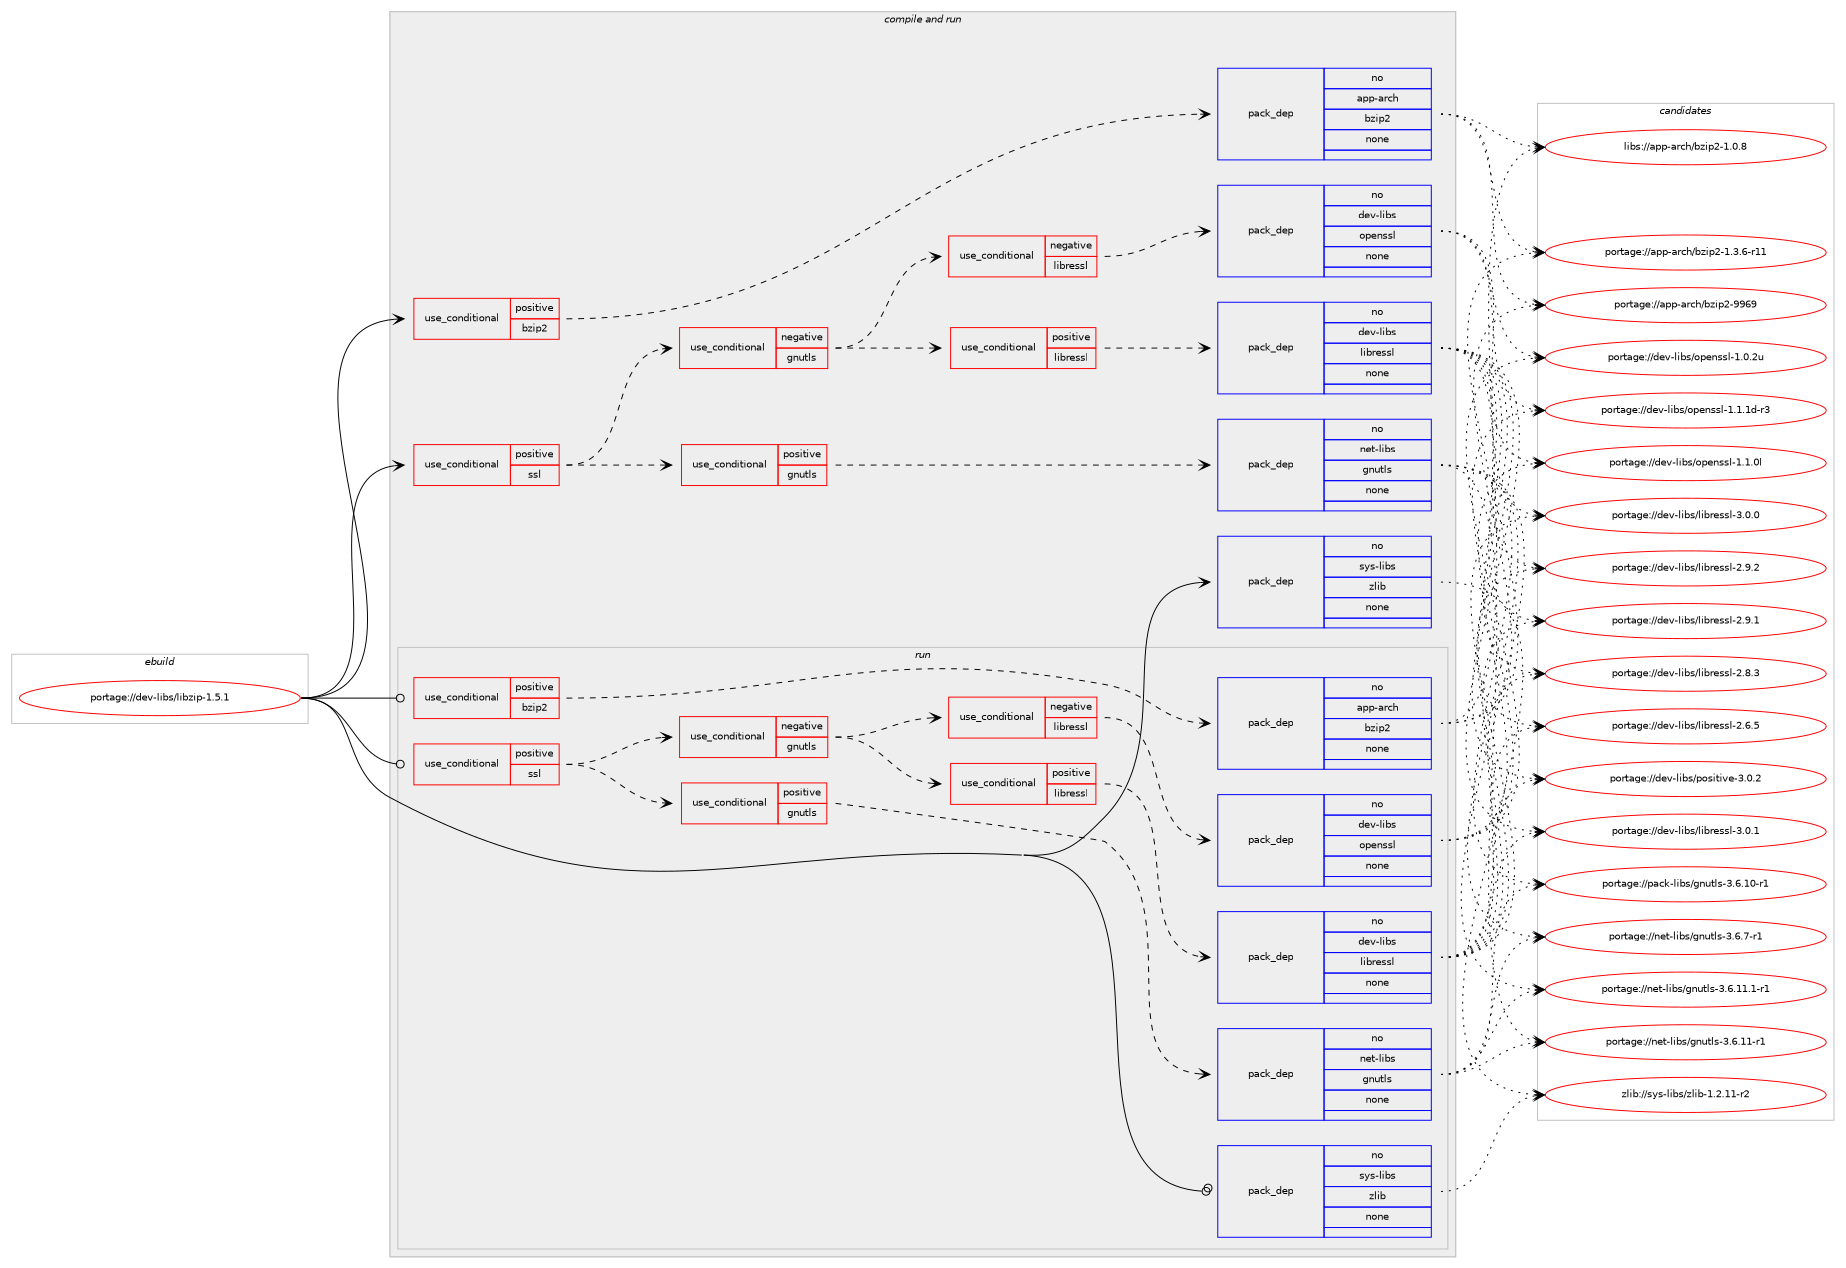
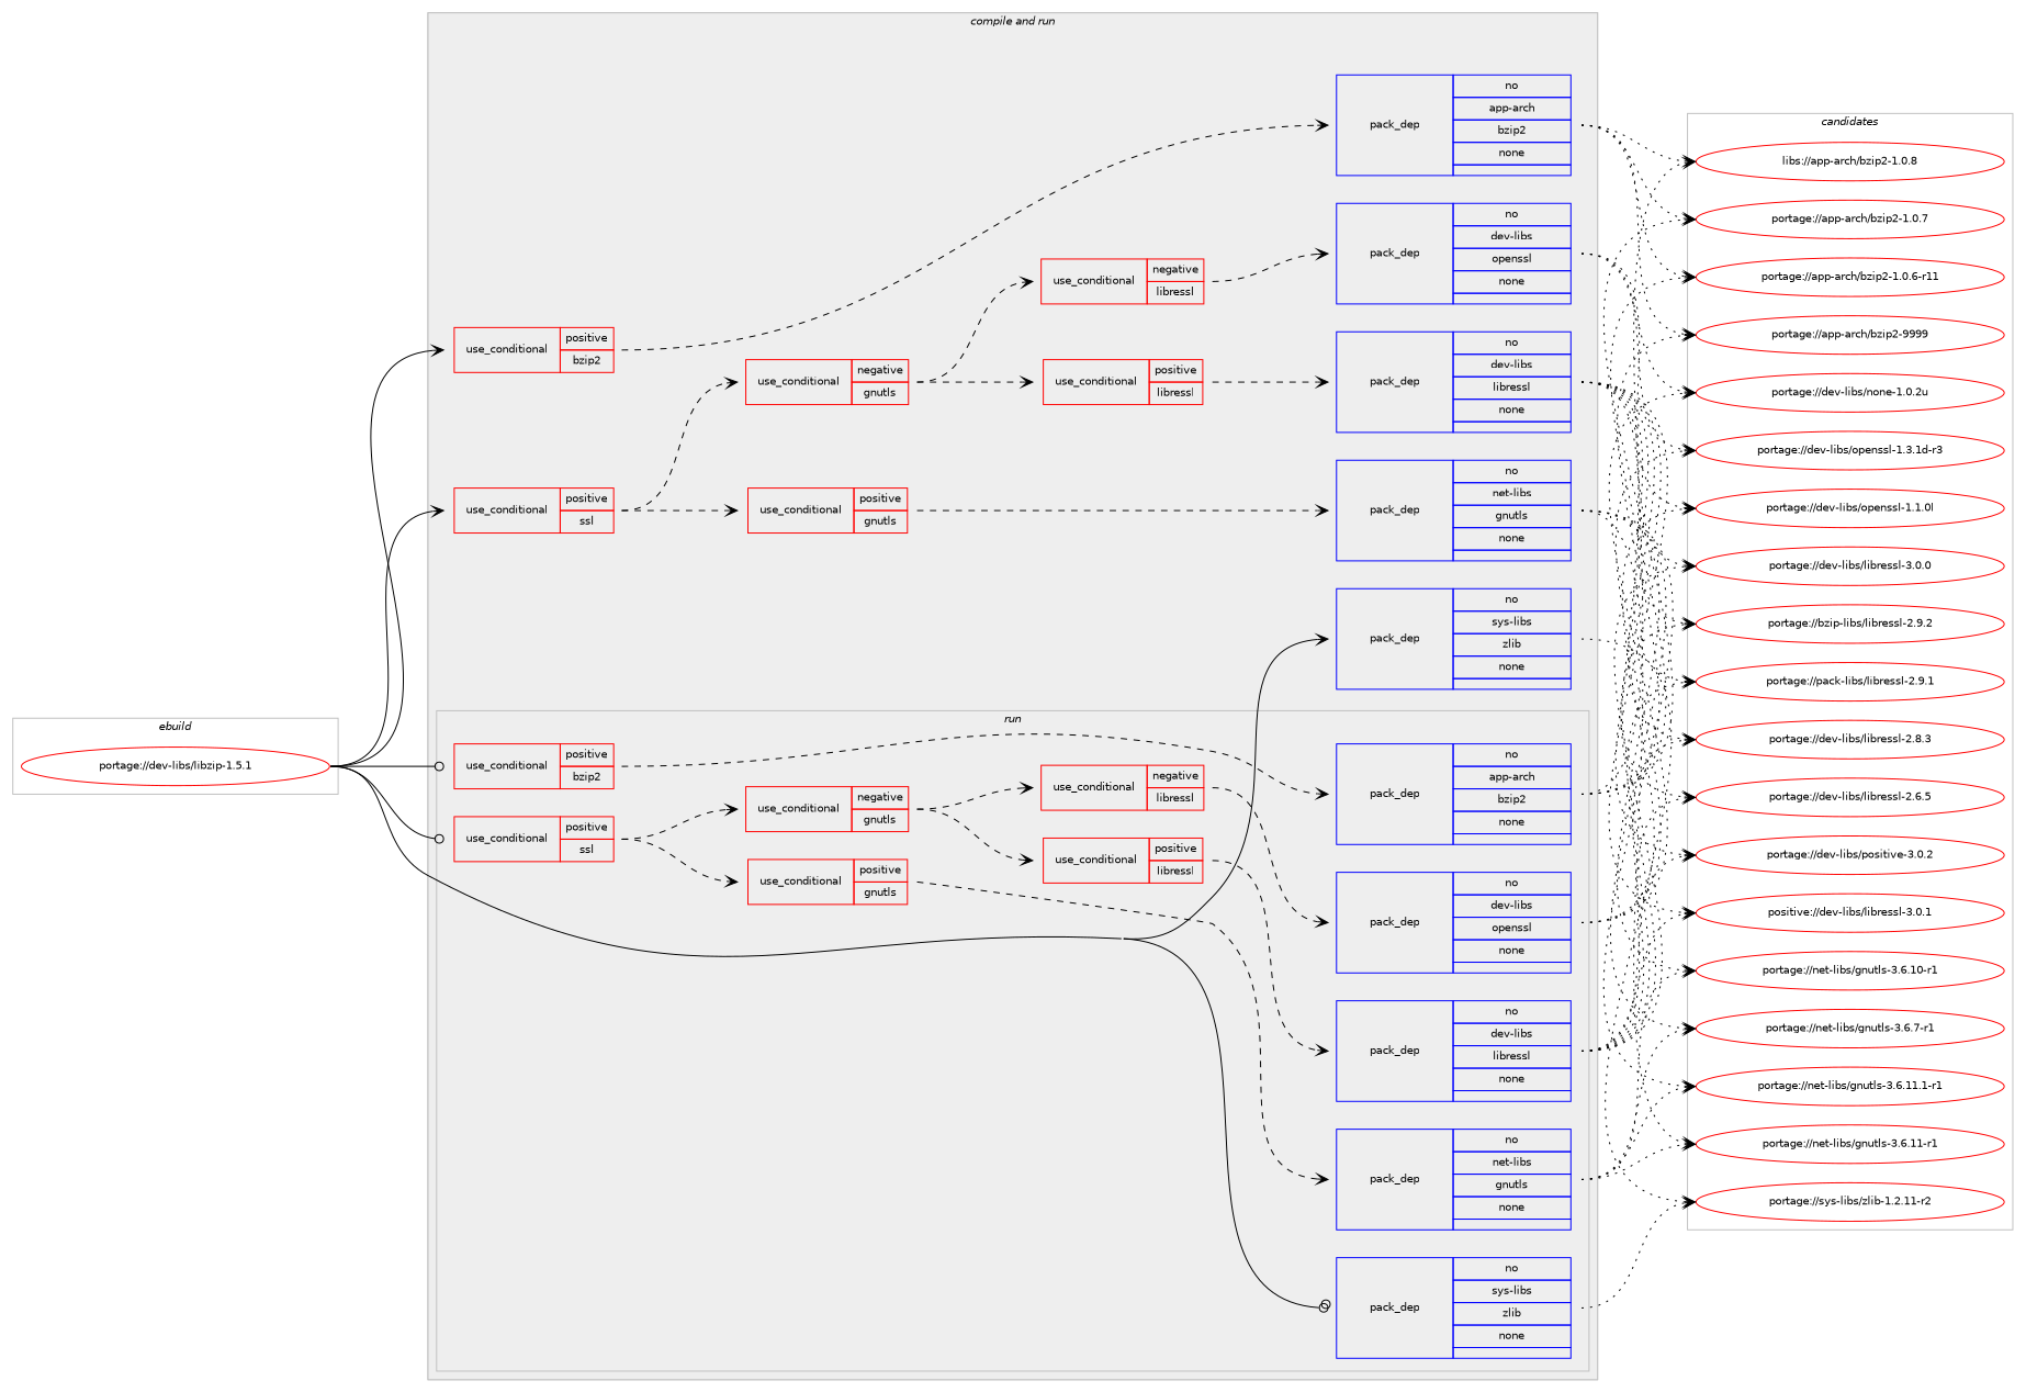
  digraph {
    compound=true
    concentrate=true
    fontname=Helvetica
    fontsize=10
    newrank=true
    rankdir=LR
    ranksep=1.5
    node [color=red fontname=Helvetica fontsize=10 shape=none]
    edge [arrowhead=vee headport=w style=dotted tailport=e weight=100]
    n1 [label="portage://dev-libs/libzip-1.5.1" width=4 shape=""]
    n2 [color=blue label=<<TABLE BORDER="0" CELLBORDER="1" CELLSPACING="0" CELLPADDING="4" WIDTH="220"><TR><TD ROWSPAN="6" CELLPADDING="30">pack_dep</TD></TR><TR><TD WIDTH="110">no</TD></TR><TR><TD>app-arch</TD></TR><TR><TD>bzip2</TD></TR><TR><TD>none</TD></TR><TR><TD></TD></TR></TABLE>>]
    n3 [label=<<TABLE BORDER="0" CELLBORDER="1" CELLSPACING="0" CELLPADDING="4"><TR><TD ROWSPAN="3" CELLPADDING="10">use_conditional</TD></TR><TR><TD>positive</TD></TR><TR><TD>bzip2</TD></TR></TABLE>>]
    n4 [color=blue label=<<TABLE BORDER="0" CELLBORDER="1" CELLSPACING="0" CELLPADDING="4" WIDTH="220"><TR><TD ROWSPAN="6" CELLPADDING="30">pack_dep</TD></TR><TR><TD WIDTH="110">no</TD></TR><TR><TD>net-libs</TD></TR><TR><TD>gnutls</TD></TR><TR><TD>none</TD></TR><TR><TD></TD></TR></TABLE>>]
    n5 [label=<<TABLE BORDER="0" CELLBORDER="1" CELLSPACING="0" CELLPADDING="4"><TR><TD ROWSPAN="3" CELLPADDING="10">use_conditional</TD></TR><TR><TD>positive</TD></TR><TR><TD>gnutls</TD></TR></TABLE>>]
    n6 [color=blue label=<<TABLE BORDER="0" CELLBORDER="1" CELLSPACING="0" CELLPADDING="4" WIDTH="220"><TR><TD ROWSPAN="6" CELLPADDING="30">pack_dep</TD></TR><TR><TD WIDTH="110">no</TD></TR><TR><TD>dev-libs</TD></TR><TR><TD>openssl</TD></TR><TR><TD>none</TD></TR><TR><TD></TD></TR></TABLE>>]
    n7 [label=<<TABLE BORDER="0" CELLBORDER="1" CELLSPACING="0" CELLPADDING="4"><TR><TD ROWSPAN="3" CELLPADDING="10">use_conditional</TD></TR><TR><TD>negative</TD></TR><TR><TD>libressl</TD></TR></TABLE>>]
    n8 [color=blue label=<<TABLE BORDER="0" CELLBORDER="1" CELLSPACING="0" CELLPADDING="4" WIDTH="220"><TR><TD ROWSPAN="6" CELLPADDING="30">pack_dep</TD></TR><TR><TD WIDTH="110">no</TD></TR><TR><TD>dev-libs</TD></TR><TR><TD>libressl</TD></TR><TR><TD>none</TD></TR><TR><TD></TD></TR></TABLE>>]
    n9 [label=<<TABLE BORDER="0" CELLBORDER="1" CELLSPACING="0" CELLPADDING="4"><TR><TD ROWSPAN="3" CELLPADDING="10">use_conditional</TD></TR><TR><TD>positive</TD></TR><TR><TD>libressl</TD></TR></TABLE>>]
    n10 [label=<<TABLE BORDER="0" CELLBORDER="1" CELLSPACING="0" CELLPADDING="4"><TR><TD ROWSPAN="3" CELLPADDING="10">use_conditional</TD></TR><TR><TD>negative</TD></TR><TR><TD>gnutls</TD></TR></TABLE>>]
    n11 [label=<<TABLE BORDER="0" CELLBORDER="1" CELLSPACING="0" CELLPADDING="4"><TR><TD ROWSPAN="3" CELLPADDING="10">use_conditional</TD></TR><TR><TD>positive</TD></TR><TR><TD>ssl</TD></TR></TABLE>>]
    n12 [color=blue label=<<TABLE BORDER="0" CELLBORDER="1" CELLSPACING="0" CELLPADDING="4" WIDTH="220"><TR><TD ROWSPAN="6" CELLPADDING="30">pack_dep</TD></TR><TR><TD WIDTH="110">no</TD></TR><TR><TD>sys-libs</TD></TR><TR><TD>zlib</TD></TR><TR><TD>none</TD></TR><TR><TD></TD></TR></TABLE>>]
    n13 [color=blue label=<<TABLE BORDER="0" CELLBORDER="1" CELLSPACING="0" CELLPADDING="4" WIDTH="220"><TR><TD ROWSPAN="6" CELLPADDING="30">pack_dep</TD></TR><TR><TD WIDTH="110">no</TD></TR><TR><TD>app-arch</TD></TR><TR><TD>bzip2</TD></TR><TR><TD>none</TD></TR><TR><TD></TD></TR></TABLE>>]
    n14 [label=<<TABLE BORDER="0" CELLBORDER="1" CELLSPACING="0" CELLPADDING="4"><TR><TD ROWSPAN="3" CELLPADDING="10">use_conditional</TD></TR><TR><TD>positive</TD></TR><TR><TD>bzip2</TD></TR></TABLE>>]
    n15 [color=blue label=<<TABLE BORDER="0" CELLBORDER="1" CELLSPACING="0" CELLPADDING="4" WIDTH="220"><TR><TD ROWSPAN="6" CELLPADDING="30">pack_dep</TD></TR><TR><TD WIDTH="110">no</TD></TR><TR><TD>net-libs</TD></TR><TR><TD>gnutls</TD></TR><TR><TD>none</TD></TR><TR><TD></TD></TR></TABLE>>]
    n16 [label=<<TABLE BORDER="0" CELLBORDER="1" CELLSPACING="0" CELLPADDING="4"><TR><TD ROWSPAN="3" CELLPADDING="10">use_conditional</TD></TR><TR><TD>positive</TD></TR><TR><TD>gnutls</TD></TR></TABLE>>]
    n17 [color=blue label=<<TABLE BORDER="0" CELLBORDER="1" CELLSPACING="0" CELLPADDING="4" WIDTH="220"><TR><TD ROWSPAN="6" CELLPADDING="30">pack_dep</TD></TR><TR><TD WIDTH="110">no</TD></TR><TR><TD>dev-libs</TD></TR><TR><TD>openssl</TD></TR><TR><TD>none</TD></TR><TR><TD></TD></TR></TABLE>>]
    n18 [label=<<TABLE BORDER="0" CELLBORDER="1" CELLSPACING="0" CELLPADDING="4"><TR><TD ROWSPAN="3" CELLPADDING="10">use_conditional</TD></TR><TR><TD>negative</TD></TR><TR><TD>libressl</TD></TR></TABLE>>]
    n19 [color=blue label=<<TABLE BORDER="0" CELLBORDER="1" CELLSPACING="0" CELLPADDING="4" WIDTH="220"><TR><TD ROWSPAN="6" CELLPADDING="30">pack_dep</TD></TR><TR><TD WIDTH="110">no</TD></TR><TR><TD>dev-libs</TD></TR><TR><TD>libressl</TD></TR><TR><TD>none</TD></TR><TR><TD></TD></TR></TABLE>>]
    n20 [label=<<TABLE BORDER="0" CELLBORDER="1" CELLSPACING="0" CELLPADDING="4"><TR><TD ROWSPAN="3" CELLPADDING="10">use_conditional</TD></TR><TR><TD>positive</TD></TR><TR><TD>libressl</TD></TR></TABLE>>]
    n21 [label=<<TABLE BORDER="0" CELLBORDER="1" CELLSPACING="0" CELLPADDING="4"><TR><TD ROWSPAN="3" CELLPADDING="10">use_conditional</TD></TR><TR><TD>negative</TD></TR><TR><TD>gnutls</TD></TR></TABLE>>]
    n22 [label=<<TABLE BORDER="0" CELLBORDER="1" CELLSPACING="0" CELLPADDING="4"><TR><TD ROWSPAN="3" CELLPADDING="10">use_conditional</TD></TR><TR><TD>positive</TD></TR><TR><TD>ssl</TD></TR></TABLE>>]
    n23 [color=blue label=<<TABLE BORDER="0" CELLBORDER="1" CELLSPACING="0" CELLPADDING="4" WIDTH="220"><TR><TD ROWSPAN="6" CELLPADDING="30">pack_dep</TD></TR><TR><TD WIDTH="110">no</TD></TR><TR><TD>sys-libs</TD></TR><TR><TD>zlib</TD></TR><TR><TD>none</TD></TR><TR><TD></TD></TR></TABLE>>]
-   n24 [label="portage://app-arch/bzip2-9969" width=4 shape=""]
+   n24 [label="portage://app-arch/bzip2-9999" width=4 shape=""]
    n25 [label="libs://app-arch/bzip2-1.0.8" width=4 shape=""]
-   n27 [label="portage://app-arch/bzip2-1.3.6-r11" width=4 shape=""]
+   n26 [label="portage://app-arch/bzip2-1.0.7" width=4 shape=""]
+   n27 [label="portage://app-arch/bzip2-1.0.6-r11" width=4 shape=""]
    n28 [label="portage://net-libs/gnutls-3.6.7-r1" width=4 shape=""]
    n29 [label="portage://net-libs/gnutls-3.6.11.1-r1" width=4 shape=""]
    n30 [label="portage://net-libs/gnutls-3.6.11-r1" width=4 shape=""]
-   n31 [label="portage://pack-libs/gnutls-3.6.10-r1" width=4 shape=""]
-   n32 [label="portage://dev-libs/openssl-1.1.1d-r3" width=4 shape=""]
+   n31 [label="portage://net-libs/gnutls-3.6.10-r1" width=4 shape=""]
+   n32 [label="portage://dev-libs/openssl-1.3.1d-r3" width=4 shape=""]
    n33 [label="portage://dev-libs/openssl-1.1.0l" width=4 shape=""]
-   n34 [label="portage://dev-libs/openssl-1.0.2u" width=4 shape=""]
+   n34 [label="portage://dev-libs/none-1.0.2u" width=4 shape=""]
    n35 [label="portage://dev-libs/positive-3.0.2" width=4 shape=""]
-   n36 [label="portage://dev-libs/libressl-3.0.1" width=4 shape=""]
+   n36 [label="positive://dev-libs/libressl-3.0.1" width=4 shape=""]
    n37 [label="portage://dev-libs/libressl-3.0.0" width=4 shape=""]
-   n38 [label="portage://dev-libs/libressl-2.9.2" width=4 shape=""]
-   n39 [label="portage://dev-libs/libressl-2.9.1" width=4 shape=""]
+   n38 [label="portage://bzip-libs/libressl-2.9.2" width=4 shape=""]
+   n39 [label="portage://pack-libs/libressl-2.9.1" width=4 shape=""]
    n40 [label="portage://dev-libs/libressl-2.8.3" width=4 shape=""]
    n41 [label="portage://dev-libs/libressl-2.6.5" width=4 shape=""]
-   n42 [label="zlib://sys-libs/zlib-1.2.11-r2" width=4 shape=""]
+   n42 [label="portage://sys-libs/zlib-1.2.11-r2" width=4 shape=""]
    subgraph cluster_1 {
      color=gray
      label=<<i>ebuild</i>>
      rank=same
      n1
    }
    subgraph cluster_2 {
      color=gray
      label=<<i>dependencies</i>>
      subgraph cluster_3 {
        color=gray
        fillcolor="#eeeeee"
        label=<<i>compile</i>>
        style=filled
        subgraph sub_4 {
          color=gray
          fillcolor="#eeeeee"
          label=<<i>compile</i>>
          style=filled
          n3
          subgraph sub_5 {
            color=gray
            fillcolor="#eeeeee"
            label=<<i>compile</i>>
            style=filled
            n2
          }
        }
        subgraph sub_6 {
          color=gray
          fillcolor="#eeeeee"
          label=<<i>compile</i>>
          style=filled
          n11
          subgraph sub_7 {
            color=gray
            fillcolor="#eeeeee"
            label=<<i>compile</i>>
            style=filled
            n5
            subgraph sub_8 {
              color=gray
              fillcolor="#eeeeee"
              label=<<i>compile</i>>
              style=filled
              n4
            }
          }
          subgraph sub_9 {
            color=gray
            fillcolor="#eeeeee"
            label=<<i>compile</i>>
            style=filled
            n10
            subgraph sub_10 {
              color=gray
              fillcolor="#eeeeee"
              label=<<i>compile</i>>
              style=filled
              n7
              subgraph sub_11 {
                color=gray
                fillcolor="#eeeeee"
                label=<<i>compile</i>>
                style=filled
                n6
              }
            }
            subgraph sub_12 {
              color=gray
              fillcolor="#eeeeee"
              label=<<i>compile</i>>
              style=filled
              n9
              subgraph sub_13 {
                color=gray
                fillcolor="#eeeeee"
                label=<<i>compile</i>>
                style=filled
                n8
              }
            }
          }
        }
        subgraph sub_14 {
          color=gray
          fillcolor="#eeeeee"
          label=<<i>compile</i>>
          style=filled
          n12
        }
      }
      subgraph cluster_15 {
        color=gray
        fillcolor="#eeeeee"
        label=<<i>compile and run</i>>
        style=filled
      }
      subgraph cluster_16 {
        color=gray
        fillcolor="#eeeeee"
        label=<<i>run</i>>
        style=filled
        subgraph sub_17 {
          color=gray
          fillcolor="#eeeeee"
          label=<<i>run</i>>
          style=filled
          n14
          subgraph sub_18 {
            color=gray
            fillcolor="#eeeeee"
            label=<<i>run</i>>
            style=filled
            n13
          }
        }
        subgraph sub_19 {
          color=gray
          fillcolor="#eeeeee"
          label=<<i>run</i>>
          style=filled
          n22
          subgraph sub_20 {
            color=gray
            fillcolor="#eeeeee"
            label=<<i>run</i>>
            style=filled
            n16
            subgraph sub_21 {
              color=gray
              fillcolor="#eeeeee"
              label=<<i>run</i>>
              style=filled
              n15
            }
          }
          subgraph sub_22 {
            color=gray
            fillcolor="#eeeeee"
            label=<<i>run</i>>
            style=filled
            n21
            subgraph sub_23 {
              color=gray
              fillcolor="#eeeeee"
              label=<<i>run</i>>
              style=filled
              n18
              subgraph sub_24 {
                color=gray
                fillcolor="#eeeeee"
                label=<<i>run</i>>
                style=filled
                n17
              }
            }
            subgraph sub_25 {
              color=gray
              fillcolor="#eeeeee"
              label=<<i>run</i>>
              style=filled
              n20
              subgraph sub_26 {
                color=gray
                fillcolor="#eeeeee"
                label=<<i>run</i>>
                style=filled
                n19
              }
            }
          }
        }
        subgraph sub_27 {
          color=gray
          fillcolor="#eeeeee"
          label=<<i>run</i>>
          style=filled
          n23
        }
      }
    }
    subgraph cluster_28 {
      color=gray
      label=<<i>candidates</i>>
      rank=same
      subgraph sub_29 {
        color=black
        label=<<i>candidates</i>>
        nodesep=1
        rank=same
        n24
        n25
+       n26
        n27
      }
      subgraph sub_30 {
        color=black
        label=<<i>candidates</i>>
        nodesep=1
        rank=same
        n28
        n29
        n30
        n31
      }
      subgraph sub_31 {
        color=black
        label=<<i>candidates</i>>
        nodesep=1
        rank=same
        n32
        n33
        n34
      }
      subgraph sub_32 {
        color=black
        label=<<i>candidates</i>>
        nodesep=1
        rank=same
        n35
        n36
        n37
        n38
        n39
        n40
        n41
      }
      subgraph sub_33 {
        color=black
        label=<<i>candidates</i>>
        nodesep=1
        rank=same
        n42
      }
      subgraph sub_34 {
        color=black
        label=<<i>candidates</i>>
        nodesep=1
        rank=same
        n24
        n25
+       n26
        n27
      }
      subgraph sub_35 {
        color=black
        label=<<i>candidates</i>>
        nodesep=1
        rank=same
        n28
        n29
        n30
        n31
      }
      subgraph sub_36 {
        color=black
        label=<<i>candidates</i>>
        nodesep=1
        rank=same
        n32
        n33
        n34
      }
      subgraph sub_37 {
        color=black
        label=<<i>candidates</i>>
        nodesep=1
        rank=same
        n35
        n36
        n37
        n38
        n39
        n40
        n41
      }
      subgraph sub_38 {
        color=black
        label=<<i>candidates</i>>
        nodesep=1
        rank=same
        n42
      }
    }
    n1 -> n3 [style=solid weight=20]
    n1 -> n11 [style=solid weight=20]
    n1 -> n12 [style=solid weight=20]
    n1 -> n14 [arrowhead=odot style=solid weight=20]
    n1 -> n22 [arrowhead=odot style=solid weight=20]
    n1 -> n23 [arrowhead=odot style=solid weight=20]
    n2 -> n24
    n2 -> n25
+   n2 -> n26
    n2 -> n27
    n3 -> n2 [style=dashed weight=20]
    n4 -> n28
    n4 -> n29
    n4 -> n30
    n4 -> n31
    n5 -> n4 [style=dashed weight=20]
    n6 -> n32
    n6 -> n33
    n6 -> n34
    n7 -> n6 [style=dashed weight=20]
    n8 -> n35
    n8 -> n36
    n8 -> n37
    n8 -> n38
    n8 -> n39
    n8 -> n40
    n8 -> n41
    n9 -> n8 [style=dashed weight=20]
    n10 -> n7 [style=dashed weight=20]
    n10 -> n9 [style=dashed weight=20]
    n11 -> n5 [style=dashed weight=20]
    n11 -> n10 [style=dashed weight=20]
    n12 -> n42
    n13 -> n24
    n13 -> n25
+   n13 -> n26
    n13 -> n27
    n14 -> n13 [style=dashed weight=20]
    n15 -> n28
    n15 -> n29
    n15 -> n30
    n15 -> n31
    n16 -> n15 [style=dashed weight=20]
    n17 -> n32
    n17 -> n33
    n17 -> n34
    n18 -> n17 [style=dashed weight=20]
    n19 -> n35
    n19 -> n36
    n19 -> n37
    n19 -> n38
    n19 -> n39
    n19 -> n40
    n19 -> n41
    n20 -> n19 [style=dashed weight=20]
    n21 -> n18 [style=dashed weight=20]
    n21 -> n20 [style=dashed weight=20]
    n22 -> n16 [style=dashed weight=20]
    n22 -> n21 [style=dashed weight=20]
    n23 -> n42
  }
